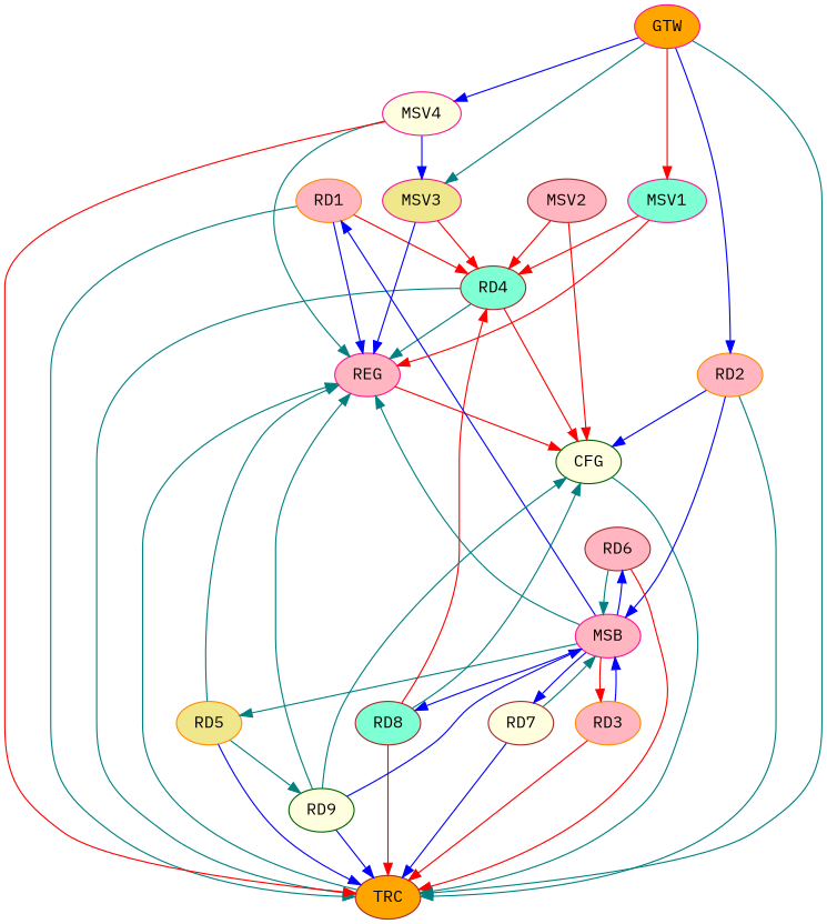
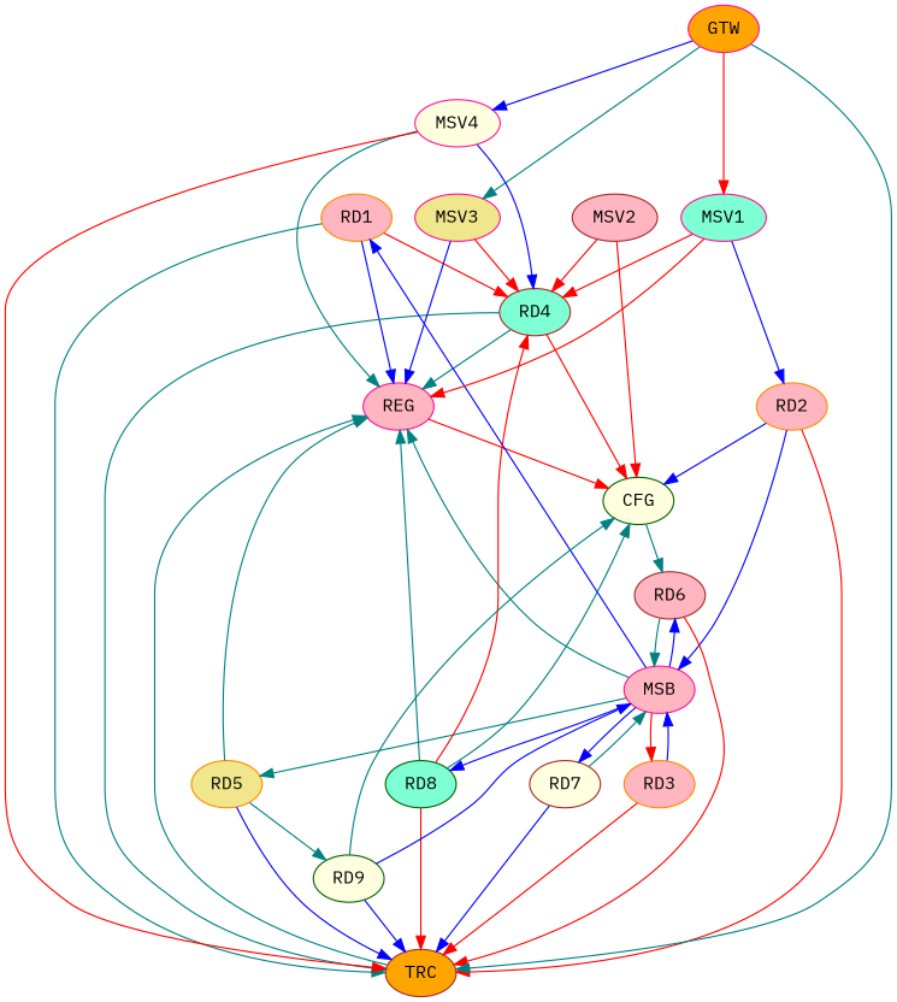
  strict digraph {
    fontname="IBM Plex Mono"
    node [color=brown fillcolor=lightpink fontname="IBM Plex Mono" style=filled]
    edge [color=teal fontname="IBM Plex Mono"]
    n1 [color=darkorange label=RD1]
    n2 [fillcolor=aquamarine label=RD4]
    n3 [color=deeppink label=REG]
    n4 [fillcolor=orange label=TRC]
    n5 [color=darkgreen fillcolor=lightyellow label=CFG]
    n6 [color=darkorange label=RD2]
    n7 [color=deeppink label=MSB]
    n8 [color=darkorange label=RD3]
    n9 [color=darkorange fillcolor=khaki label=RD5]
    n10 [label=RD6]
    n11 [fillcolor=lightyellow label=RD7]
-   n12 [fillcolor=aquamarine label=RD8]
+   n12 [color=darkgreen fillcolor=aquamarine label=RD8]
    n13 [color=darkgreen fillcolor=lightyellow label=RD9]
    n14 [color=deeppink fillcolor=orange label=GTW]
    n15 [color=deeppink fillcolor=aquamarine label=MSV1]
    n16 [color=deeppink fillcolor=khaki label=MSV3]
    n17 [color=deeppink fillcolor=lightyellow label=MSV4]
    n18 [label=MSV2]
    n1 -> n2 [color=red]
    n1 -> n3 [color=blue]
    n1 -> n4
    n2 -> n3
    n2 -> n4
    n2 -> n5 [color=red]
    n3 -> n5 [color=red]
    n4 -> n3
-   n5 -> n4
-   n6 -> n4
+   n5 -> n10
+   n6 -> n4 [color=red]
    n6 -> n5 [color=blue]
    n6 -> n7 [color=blue]
    n7 -> n1 [color=blue]
    n7 -> n3
    n7 -> n8 [color=red]
    n7 -> n9
    n7 -> n10 [color=blue]
    n7 -> n11 [color=blue]
    n7 -> n12 [color=blue]
    n8 -> n4 [color=red]
    n8 -> n7 [color=blue]
    n9 -> n3
    n9 -> n4 [color=blue]
    n9 -> n13
    n10 -> n4 [color=red]
    n10 -> n7
    n11 -> n4 [color=blue]
    n11 -> n7
    n12 -> n2 [color=red]
-   n13 -> n3
+   n12 -> n3
    n12 -> n4 [color=red]
    n12 -> n5
    n13 -> n4 [color=blue]
    n13 -> n5
    n13 -> n7 [color=blue]
    n14 -> n4
-   n14 -> n6 [color=blue]
+   n15 -> n6 [color=blue]
    n14 -> n15 [color=red]
    n14 -> n16
    n14 -> n17 [color=blue]
    n15 -> n2 [color=red]
    n15 -> n3 [color=red]
    n16 -> n2 [color=red]
    n16 -> n3 [color=blue]
-   n17 -> n16 [color=blue]
+   n17 -> n2 [color=blue]
    n17 -> n3
    n17 -> n4 [color=red]
    n18 -> n2 [color=red]
    n18 -> n5 [color=red]
  }
